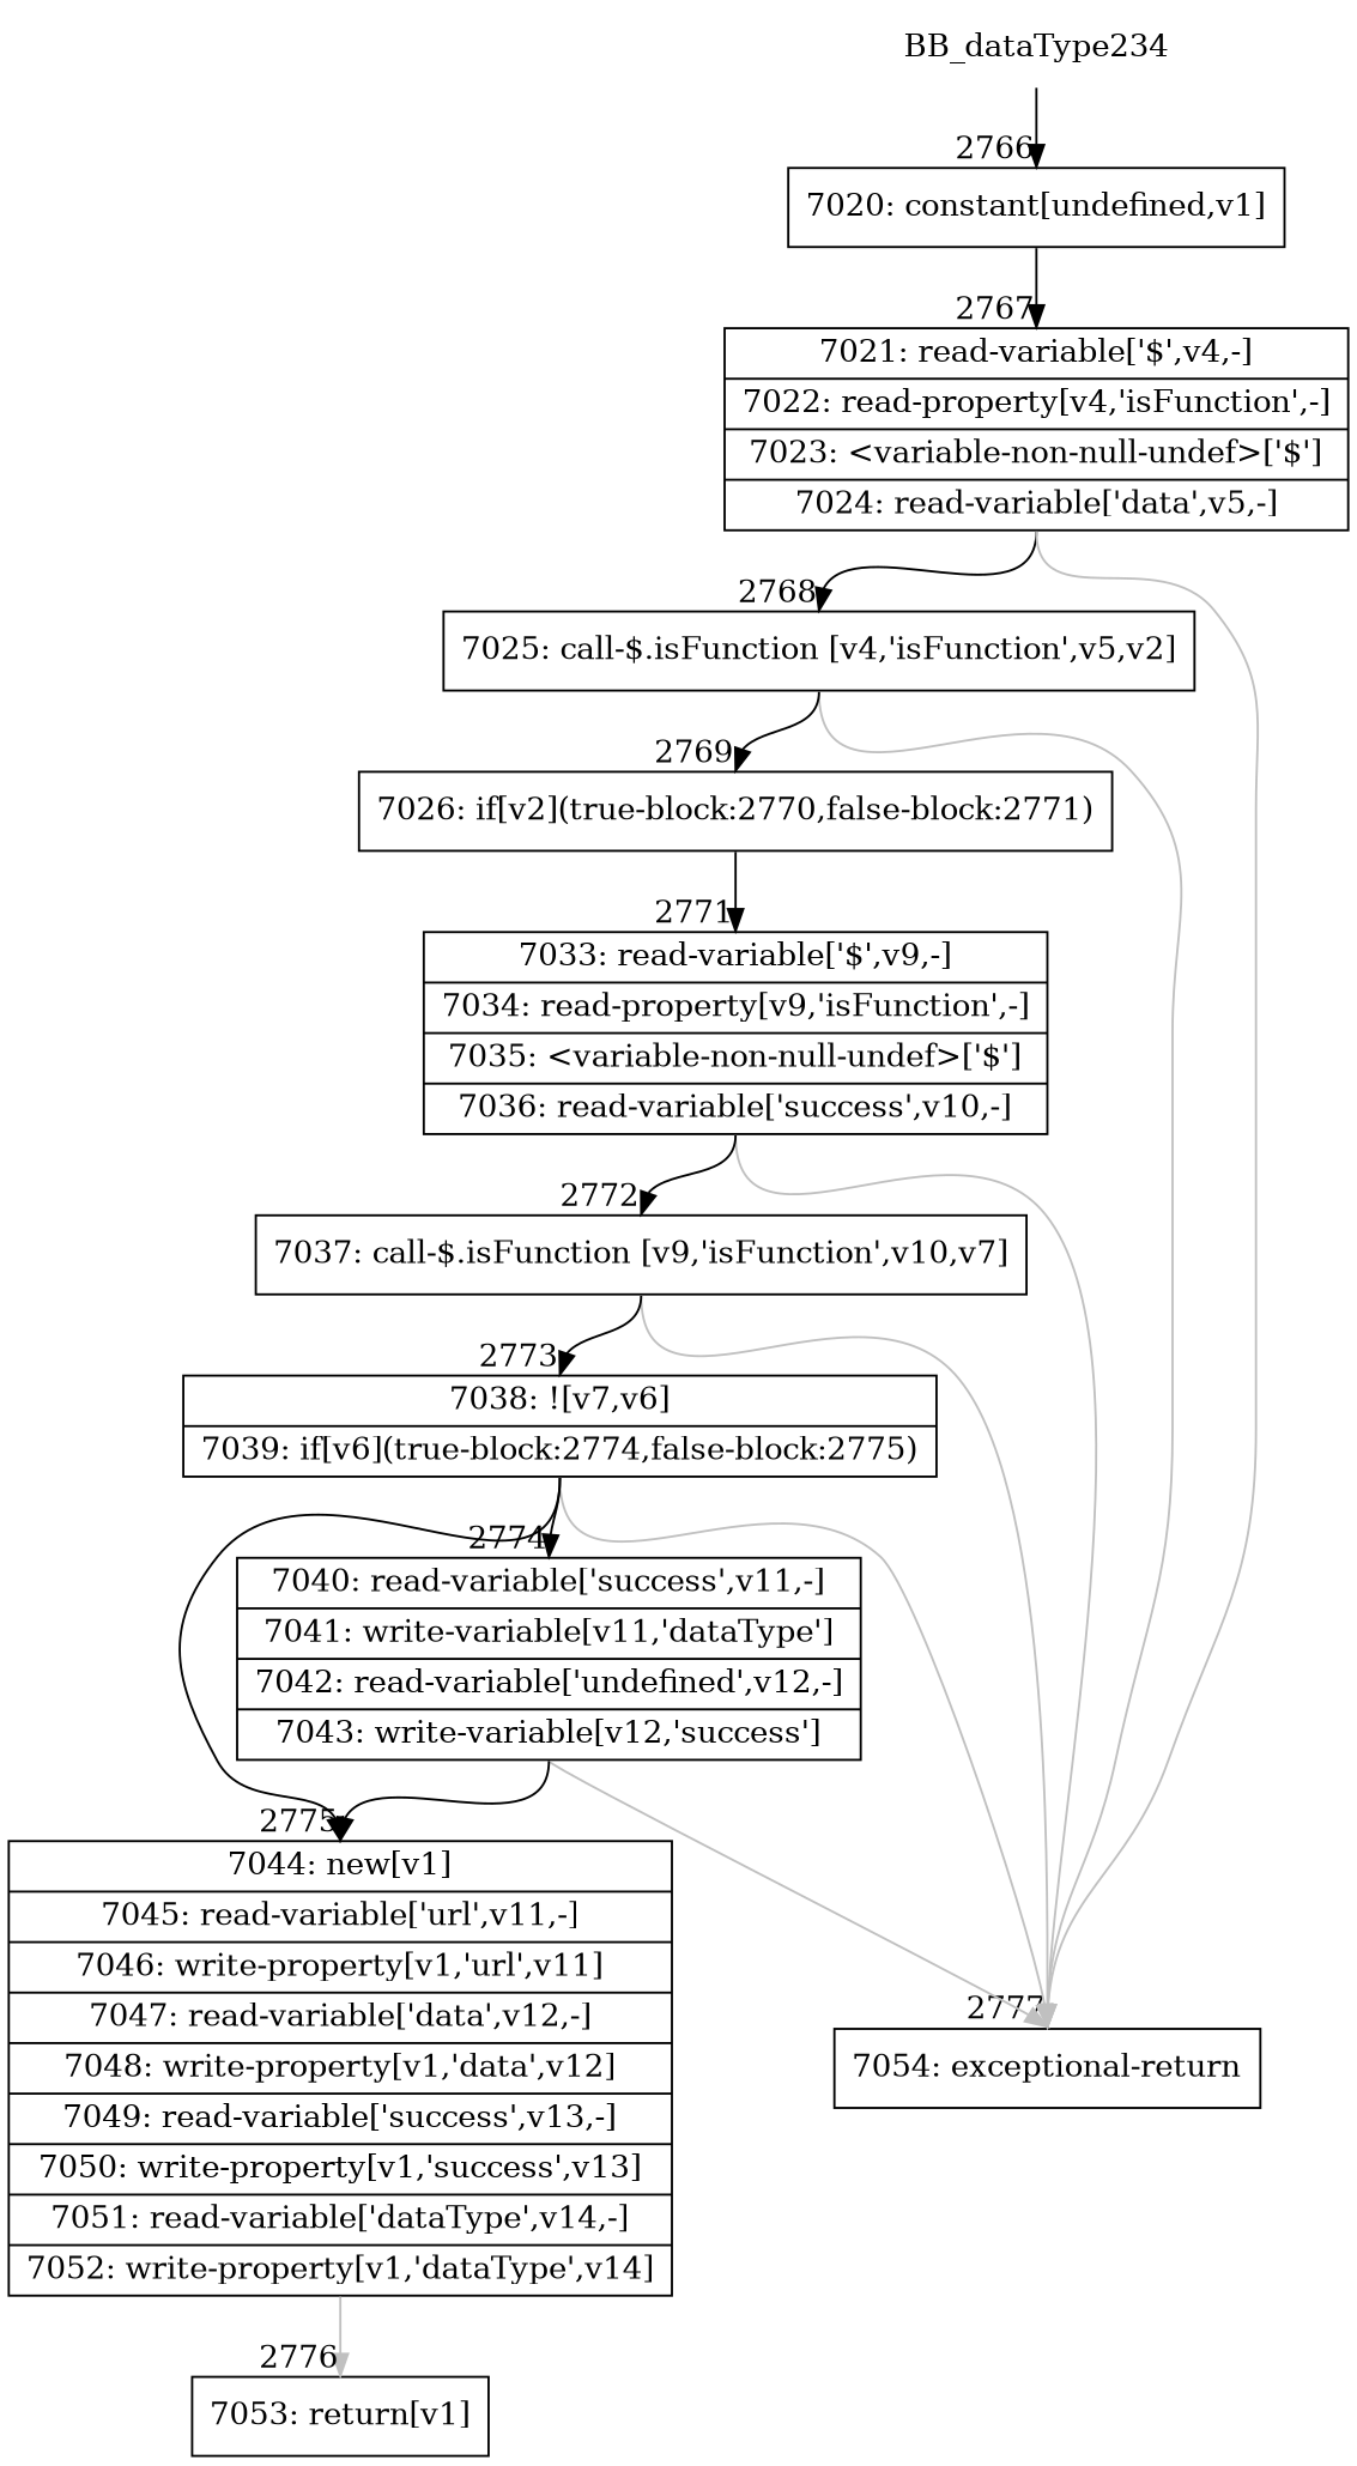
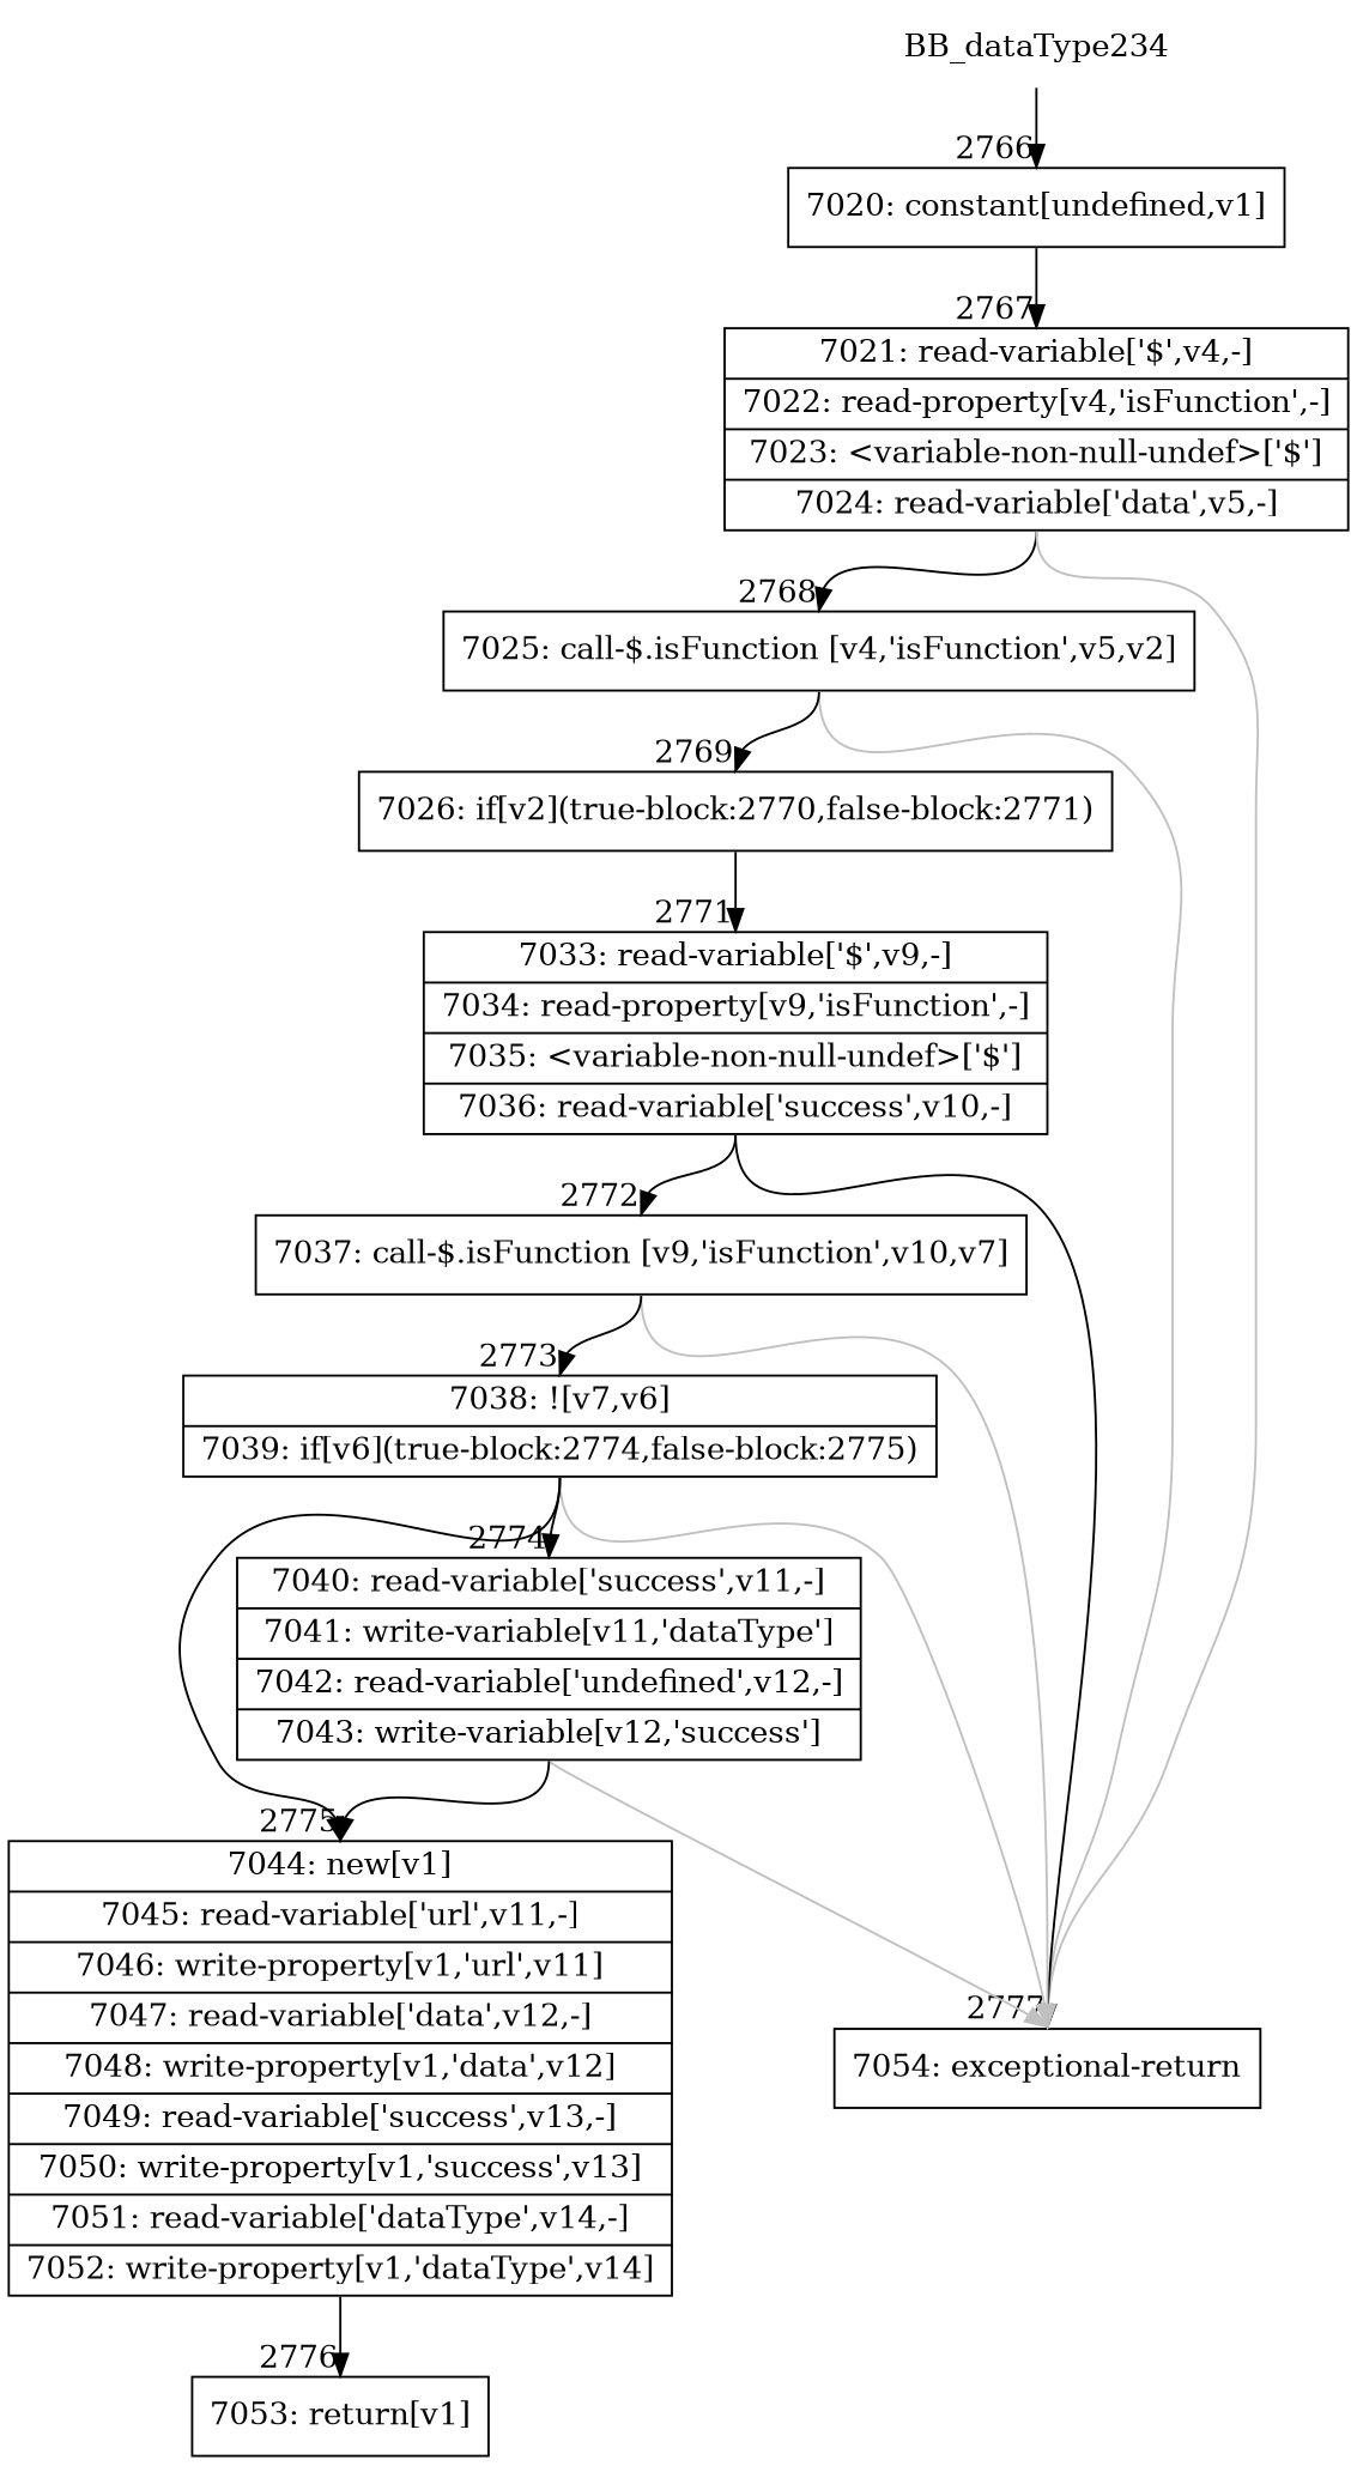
  digraph {
    rankdir=TD
    node [shape=record]
    edge [headport=n tailport=s]
    n1 [label=BB_dataType234 shape=none]
    n2 [label="{7020: constant[undefined,v1]}"]
    n3 [label="{7021: read-variable['$',v4,-]|7022: read-property[v4,'isFunction',-]|7023: \<variable-non-null-undef\>['$']|7024: read-variable['data',v5,-]}"]
    n4 [label="{7025: call-$.isFunction [v4,'isFunction',v5,v2]}"]
    n5 [label="{7054: exceptional-return}"]
    n6 [label="{7026: if[v2](true-block:2770,false-block:2771)}"]
    n7 [label="{7033: read-variable['$',v9,-]|7034: read-property[v9,'isFunction',-]|7035: \<variable-non-null-undef\>['$']|7036: read-variable['success',v10,-]}"]
    n8 [label="{7037: call-$.isFunction [v9,'isFunction',v10,v7]}"]
    n9 [label="{7038: ![v7,v6]|7039: if[v6](true-block:2774,false-block:2775)}"]
    n10 [label="{7040: read-variable['success',v11,-]|7041: write-variable[v11,'dataType']|7042: read-variable['undefined',v12,-]|7043: write-variable[v12,'success']}"]
    n11 [label="{7044: new[v1]|7045: read-variable['url',v11,-]|7046: write-property[v1,'url',v11]|7047: read-variable['data',v12,-]|7048: write-property[v1,'data',v12]|7049: read-variable['success',v13,-]|7050: write-property[v1,'success',v13]|7051: read-variable['dataType',v14,-]|7052: write-property[v1,'dataType',v14]}"]
    n12 [label="{7053: return[v1]}"]
    n1 -> n2 [headlabel="    2766"]
    n2 -> n3 [headlabel="      2767"]
    n3 -> n4 [headlabel="      2768"]
    n3 -> n5 [color=gray headlabel="      2777"]
    n4 -> n5 [color=gray]
    n4 -> n6 [headlabel="      2769"]
    n6 -> n7 [headlabel="      2771"]
-   n7 -> n5 [color=gray]
+   n7 -> n5 [color=black]
    n7 -> n8 [headlabel="      2772"]
    n8 -> n5 [color=gray]
    n8 -> n9 [headlabel="      2773"]
    n9 -> n5 [color=gray]
    n9 -> n10 [headlabel="      2774"]
    n9 -> n11 [headlabel="      2775"]
    n10 -> n5 [color=gray]
    n10 -> n11
-   n11 -> n12 [headlabel="      2776" color=gray]
+   n11 -> n12 [headlabel="      2776"]
  }
